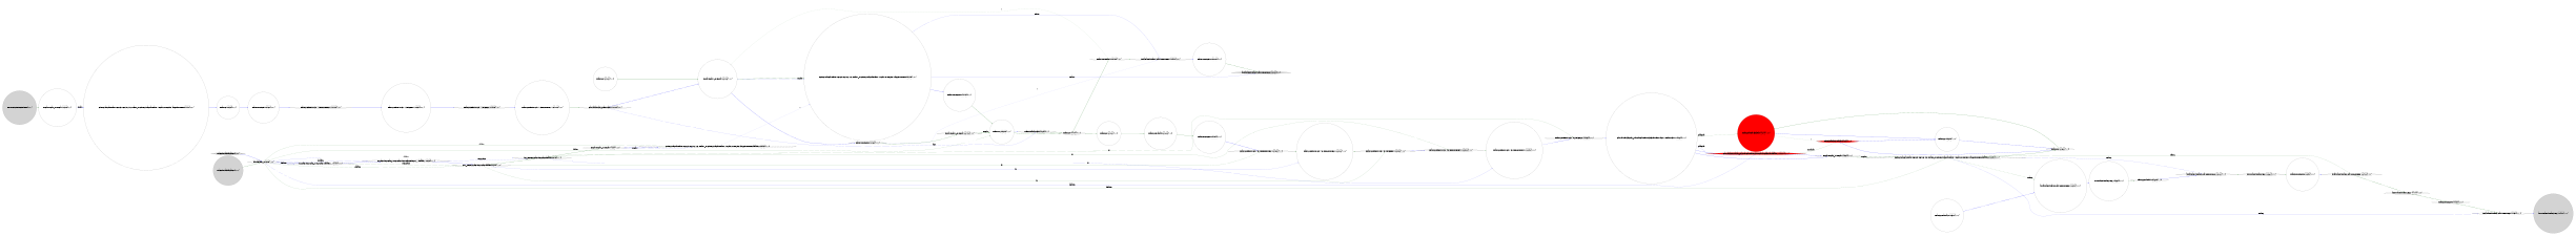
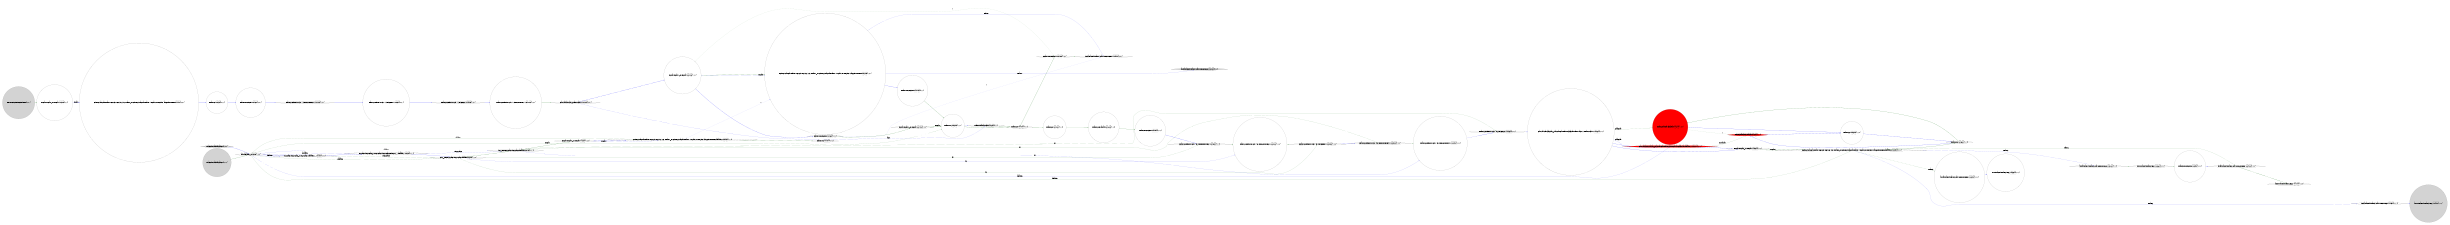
  digraph {
    rankdir=LR
    node [fillcolor=white shape=hexagon style=filled]
    edge [color=blue style=bold]
    n1 [label="testHarness1.setProcessingTime(0L)@@@14@@@['0', '0', '1']" shape=circle]
    n2 [label="testHarness1.setup()@@@15@@@['1', '1', '1']" shape=circle]
    n3 [label="testHarness1.initializeState(snapshot)@@@16@@@['0', '0', '1']"]
    n4 [label="testHarness1.open()@@@17@@@['1', '1', '1']"]
-   n5 [label="testHarness3.setProcessingTime(40L)@@@42@@@['1', '1', '0']"]
    n6 [label="assertThat(extractResult(testHarness3),contains(\"ON_PROC_TIME:CIAO\"))@@@43@@@['1', '1', '0']"]
    n7 [fillcolor=lightgray label="assertTrue(extractResult(testHarness3).isEmpty())@@@44@@@['1', '1', '0']" shape=circle]
-   n8 [label="testHarness1.setProcessingTime(20L)@@@20@@@['0', '0', '1']" shape=circle]
    n9 [fillcolor=lightgray label="assertThat(extractResult(testHarness1),contains(\"ON_PROC_TIME:CIAO\"))@@@21@@@['0', '0', '1']"]
    n10 [label="testHarness.processElement(new Tuple2<>(1,\"SET_PROC_TIME_TIMER:20\"),0)@@@7@@@['0', '0', '1']"]
    n11 [label="testHarness.processElement(new Tuple2<>(0,\"SET_STATE:HELLO\"),0)@@@8@@@['0', '0', '1']" shape=circle]
    n12 [label="testHarness.processElement(new Tuple2<>(1,\"SET_STATE:CIAO\"),0)@@@9@@@['0', '0', '1']"]
    n13 [label="KeyGroupRange subKeyGroupRange1 = new KeyGroupRange(0,(maxParallelism / 2) - 1)@@@4@@@['1', '1', '0']"]
    n14 [label="KeyGroupRange subKeyGroupRange2 = new KeyGroupRange(subKeyGroupRange1.getEndKeyGroup() + 1,maxParallelism - 1)@@@5@@@['1', '1', '0']"]
    n15 [label="int key1 = getKeyInKeyGroupRange(subKeyGroupRange1,maxParallelism)@@@6@@@['1', '1', '0']"]
    n16 [label="int key2 = getKeyInKeyGroupRange(subKeyGroupRange2,maxParallelism)@@@7@@@['1', '1', '0']"]
    n17 [label="testHarness1.processElement(new Tuple2<>(key1,\"SET_PROC_TIME_TIMER:30\"),0)@@@21@@@['1', '1', '0']" shape=circle]
    n18 [label="testHarness1.processElement(new Tuple2<>(key1,\"SET_STATE:HELLO\"),0)@@@22@@@['1', '1', '0']"]
    n19 [label="testHarness1.processElement(new Tuple2<>(key1,\"SET_EVENT_TIME_TIMER:30\"),0)@@@20@@@['1', '1', '0']"]
    n20 [label="testHarness3.setup()@@@30@@@['1', '1', '0']"]
    n21 [fillcolor=red label="testHarness3.initializeState(initSubTaskState)@@@31@@@['0', '1', '0']"]
    n22 [fillcolor=red label="testHarness3.initializeState(repackagedState)@@@30@@@['1', '0', '0']" shape=circle]
    n23 [label="testHarness3.open()@@@32@@@['1', '1', '0']" shape=circle]
    n24 [label="testHarness1.setProcessingTime(0L)@@@13@@@['1', '1', '0']"]
    n25 [label="TestOperator testOperator2 = new TestOperator()@@@14@@@['1', '1', '0']"]
    n26 [label="assertThat(extractResult(testHarness1),contains(\"ON_PROC_TIME:HELLO\"))@@@19@@@['0', '0', '1']"]
    n27 [label="testHarness2.processElement(new Tuple2<>(key2,\"SET_EVENT_TIME_TIMER:40\"),0)@@@23@@@['1', '1', '0']"]
    n28 [label="OperatorSubtaskState snapshot = testHarness.snapshot(0,0)@@@11@@@['0', '0', '1']"]
    n29 [label="TestOperator testOperator1 = new TestOperator()@@@12@@@['1', '1', '1']" shape=circle]
    n30 [label="testHarness1.setProcessingTime(10L)@@@18@@@['0', '0', '1']"]
    n31 [label="KeyedOneInputStreamOperatorTestHarness<Integer,Tuple2<Integer,String>,String> testHarness1 = new KeyedOneInputStreamOperatorTestHarness<>(testOperator1,new TestKeySelector(),BasicTypeInfo.INT_TYPE_INFO)@@@13@@@['0', '0', '1']" shape=circle]
    n32 [label="testHarness2.processElement(new Tuple2<>(key2,\"SET_PROC_TIME_TIMER:40\"),0)@@@24@@@['1', '1', '0']" shape=circle]
    n33 [label="TestOperator testOperator1 = new TestOperator()@@@8@@@['1', '1', '0']"]
    n34 [label="testHarness2.processElement(new Tuple2<>(key2,\"SET_STATE:CIAO\"),0)@@@25@@@['1', '1', '0']"]
    n35 [label="assertThat(extractResult(testHarness3),contains(\"ON_PROC_TIME:HELLO\"))@@@40@@@['1', '1', '0']"]
    n36 [label="assertTrue(extractResult(testHarness3).isEmpty())@@@41@@@['1', '1', '0']"]
    n37 [label="TestOperator testOperator3 = new TestOperator()@@@28@@@['1', '1', '0']"]
    n38 [label="KeyedOneInputStreamOperatorTestHarness<Integer,Tuple2<Integer,String>,String> testHarness3 = new KeyedOneInputStreamOperatorTestHarness<>(testOperator3,new TestKeySelector(),BasicTypeInfo.INT_TYPE_INFO,maxParallelism,1,0)@@@29@@@['1', '1', '0']"]
    n39 [label="assertThat(extractResult(testHarness3),contains(\"ON_EVENT_TIME:HELLO\"))@@@34@@@['1', '1', '0']" shape=circle]
    n40 [label="assertThat(extractResult(testHarness3),contains(\"ON_EVENT_TIME:CIAO\"))@@@37@@@['1', '1', '0']"]
    n41 [label="final int maxParallelism = 10@@@3@@@['1', '1', '0']"]
    n42 [label="KeyedOneInputStreamOperatorTestHarness<Integer,Tuple2<Integer,String>,String> testHarness1 = new KeyedOneInputStreamOperatorTestHarness<>(testOperator1,new TestKeySelector(),BasicTypeInfo.INT_TYPE_INFO,maxParallelism,2,0)@@@9@@@['1', '1', '0']"]
    n43 [fillcolor=red label="OperatorSubtaskState initSubTaskState = AbstractStreamOperatorTestHarness.repartitionOperatorState(repackagedState,maxParallelism,2,1,0)@@@27@@@['0', '1', '0']"]
+   n44 [label="testHarness1.setup()@@@10@@@['1', '1', '0']"]
    n45 [label="assertTrue(extractResult(testHarness3).isEmpty())@@@38@@@['1', '1', '0']"]
    n46 [label="testHarness3.setProcessingTime(30L)@@@39@@@['1', '1', '0']" shape=circle]
    n47 [label="testHarness2.open()@@@17@@@['1', '1', '0']" shape=circle]
    n48 [label="testHarness2.processWatermark(0L)@@@18@@@['1', '1', '0']" shape=circle]
    n49 [label="testHarness2.setProcessingTime(0L)@@@19@@@['1', '1', '0']" shape=circle]
-   n50 [label="testHarness3.processWatermark(30L)@@@33@@@['1', '1', '0']" shape=circle]
    n51 [label="testHarness.processElement(new Tuple2<>(0,\"SET_PROC_TIME_TIMER:10\"),0)@@@10@@@['0', '0', '1']" shape=circle]
-   n52 [label="testHarness1.open()@@@11@@@['1', '1', '0']" shape=circle]
    n53 [label="assertTrue(extractResult(testHarness3).isEmpty())@@@35@@@['1', '1', '0']" shape=circle]
    n54 [label="OperatorSubtaskState repackagedState = AbstractStreamOperatorTestHarness.repackageState(testHarness1.snapshot(0,0),testHarness2.snapshot(0,0))@@@26@@@['1', '1', '0']" shape=circle]
    n55 [label="KeyedOneInputStreamOperatorTestHarness<Integer,Tuple2<Integer,String>,String> testHarness = new KeyedOneInputStreamOperatorTestHarness<>(testOperator,new TestKeySelector(),BasicTypeInfo.INT_TYPE_INFO)@@@4@@@['0', '0', '1']" shape=circle]
    n56 [label="testHarness.open()@@@5@@@['0', '0', '1']" shape=circle]
    n57 [label="testHarness.setProcessingTime(0L)@@@6@@@['0', '0', '1']" shape=circle]
-   n58 [label="testHarness3.processWatermark(40L)@@@36@@@['1', '1', '0']"]
    n59 [label="TestOperator testOperator = new TestOperator()@@@3@@@['0', '0', '1']" shape=circle]
    n60 [fillcolor=lightgray label="testEnsureProcessingTimeTimerRegisteredOnRestore['0', '0', '1']" shape=circle]
    n61 [fillcolor=lightgray label="testStateAndTimerStateShufflingScalingDown['1', '0', '0']"]
    n62 [fillcolor=lightgray label="testStateAndTimerStateShufflingScalingDown['0', '1', '0']" shape=circle]
    n1 -> n2 [color=darkgreen]
    n2 -> n3
    n2 -> n4 [color=darkgreen]
    n3 -> n4 [color=darkgreen]
    n4 -> n30 [color=darkgreen]
    n4 -> n47 [color=darkgreen]
-   n5 -> n6 [color=darkgreen]
    n6 -> n7
-   n8 -> n9 [color=darkgreen]
    n10 -> n11
    n11 -> n12
    n12 -> n51
    n13 -> n14
    n13 -> n15 [color=darkgreen label=subKeyGroupRange1 style=solid]
    n14 -> n15
    n14 -> n16 [label=subKeyGroupRange2 style=solid]
    n15 -> n16 [color=darkgreen]
    n15 -> n17 [label=key1 style=solid]
    n15 -> n18 [color=darkgreen label=key1 style=solid]
    n15 -> n19 [color=darkgreen label=key1 style=solid]
    n16 -> n27 [color=darkgreen label=key2 style=solid]
    n16 -> n32 [label=key2 style=solid]
    n16 -> n33 [color=darkgreen]
    n16 -> n34 [color=darkgreen label=key2 style=solid]
    n17 -> n18 [color=darkgreen]
    n18 -> n27
    n19 -> n17 [color=darkgreen]
    n20 -> n21
    n20 -> n22 [color=darkgreen]
    n21 -> n23
    n22 -> n21 [color=darkgreen label=0 style=dashed]
    n22 -> n23
    n23 -> n20
    n24 -> n25 [color=darkgreen]
    n24 -> n26 [label=0 style=dashed]
    n25 -> n2 [color=darkgreen label=testOperator2 style=solid]
    n25 -> n2 [color=darkgreen]
-   n26 -> n8
    n27 -> n32 [color=darkgreen]
    n28 -> n3 [label=snapshot style=solid]
    n28 -> n29
    n29 -> n24
    n29 -> n30 [color=darkgreen label=0 style=dashed]
    n29 -> n31 [color=darkgreen]
    n29 -> n31 [label=testOperator1 style=solid]
    n30 -> n26 [color=darkgreen]
    n31 -> n1
    n31 -> n9 [label=testHarness1 style=solid]
    n31 -> n26 [label=testHarness1 style=solid]
    n32 -> n34
    n33 -> n42
    n33 -> n42 [label=testOperator1 style=solid]
    n34 -> n54
    n35 -> n36 [color=darkgreen]
-   n36 -> n5 [color=darkgreen]
    n37 -> n38 [color=darkgreen]
    n37 -> n38 [color=darkgreen label=testOperator3 style=solid]
    n38 -> n6 [label=testHarness3 style=solid]
    n38 -> n20 [color=darkgreen]
    n38 -> n35 [color=darkgreen label=testHarness3 style=solid]
    n38 -> n39 [color=darkgreen label=testHarness3 style=solid]
    n38 -> n40 [label=testHarness3 style=solid]
    n39 -> n53
    n40 -> n45 [color=darkgreen]
-   n41 -> n2 [color=darkgreen label=maxParallelism style=solid]
+   n41 -> n2 [color=darkgreen label=testOperator style=solid]
    n41 -> n13
    n41 -> n13 [label=maxParallelism style=solid]
    n41 -> n14 [label=maxParallelism style=solid]
    n41 -> n15 [color=darkgreen label=maxParallelism style=solid]
    n41 -> n16 [label=maxParallelism style=solid]
    n41 -> n38 [color=darkgreen label=maxParallelism style=solid]
    n41 -> n42 [color=darkgreen label=maxParallelism style=solid]
    n41 -> n43 [label=maxParallelism style=solid]
    n42 -> n31 [label=0 style=dashed]
+   n42 -> n44 [color=darkgreen]
    n43 -> n21 [color=darkgreen label=initSubTaskState style=solid]
    n43 -> n37
    n45 -> n46 [color=darkgreen]
    n46 -> n35
    n47 -> n48 [color=darkgreen]
    n48 -> n49 [color=darkgreen]
    n49 -> n19
-   n50 -> n39
    n51 -> n28 [color=darkgreen]
-   n52 -> n29 [color=darkgreen]
-   n53 -> n58 [color=darkgreen]
    n54 -> n22 [color=darkgreen label=repackagedState style=solid]
    n54 -> n37
    n54 -> n43 [label=repackagedState style=solid]
    n54 -> n43
    n55 -> n56
    n56 -> n57
    n57 -> n10
-   n58 -> n40
    n59 -> n55 [label=testOperator style=solid]
    n59 -> n55
    n60 -> n59 [color=darkgreen]
    n61 -> n41
    n62 -> n41 [color=darkgreen]
  }
